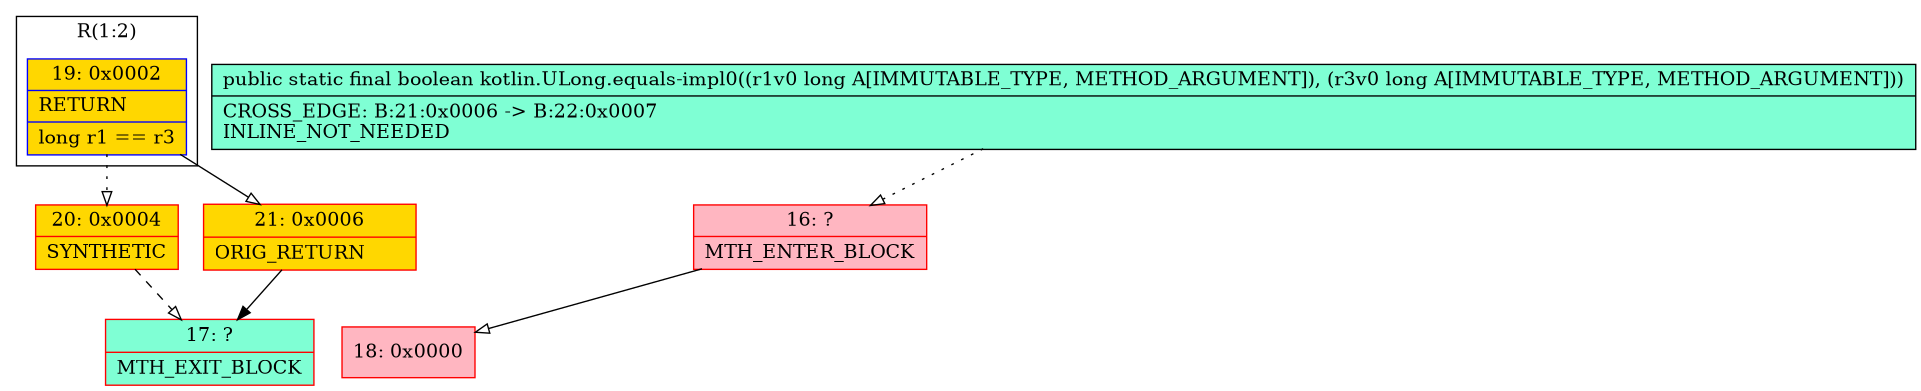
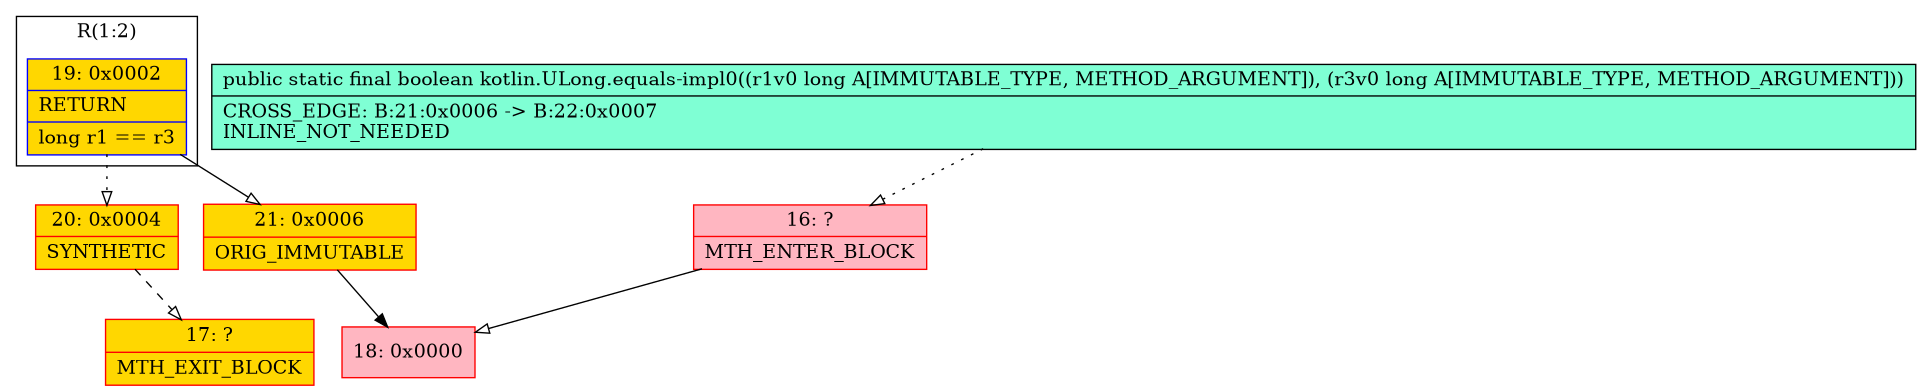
  digraph {
    node [color=red fillcolor=gold shape=record style=filled]
    edge [arrowhead=onormal style=solid]
    n1 [color=blue label="{19\:\ 0x0002|RETURN\l|long r1 == r3\l}"]
    n2 [label="{20\:\ 0x0004|SYNTHETIC\l}"]
-   n3 [label="{21\:\ 0x0006|ORIG_RETURN\l}"]
-   n4 [fillcolor=aquamarine label="{17\:\ ?|MTH_EXIT_BLOCK\l}"]
+   n3 [label="{21\:\ 0x0006|ORIG_IMMUTABLE\l}"]
+   n4 [label="{17\:\ ?|MTH_EXIT_BLOCK\l}"]
    n5 [fillcolor=lightpink label="{16\:\ ?|MTH_ENTER_BLOCK\l}"]
    n6 [fillcolor=lightpink label="{18\:\ 0x0000}"]
    n7 [fillcolor=aquamarine label="{public static final boolean kotlin.ULong.equals\-impl0((r1v0 long A[IMMUTABLE_TYPE, METHOD_ARGUMENT]), (r3v0 long A[IMMUTABLE_TYPE, METHOD_ARGUMENT]))  | CROSS_EDGE: B:21:0x0006 \-\> B:22:0x0007\lINLINE_NOT_NEEDED\l}" color=""]
    subgraph cluster_1 {
      label="R(1:2)"
      n1
    }
    n1 -> n2 [style=dotted]
    n1 -> n3
    n2 -> n4 [style=dashed]
-   n3 -> n4 [arrowhead=normal]
+   n3 -> n6 [arrowhead=normal]
    n5 -> n6
    n7 -> n5 [style=dotted]
  }
